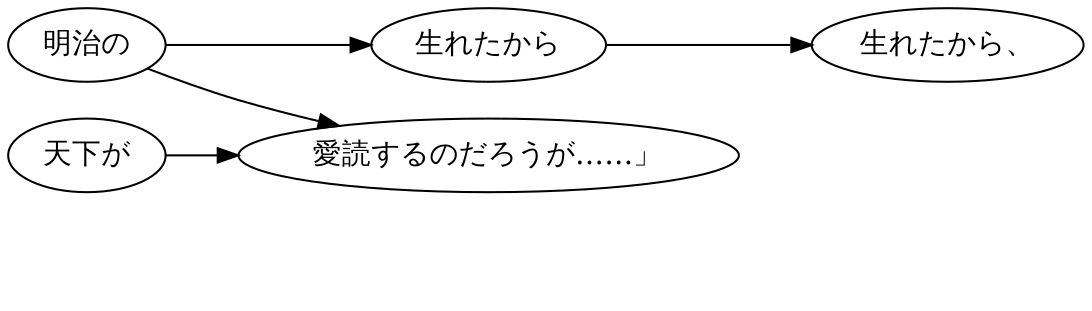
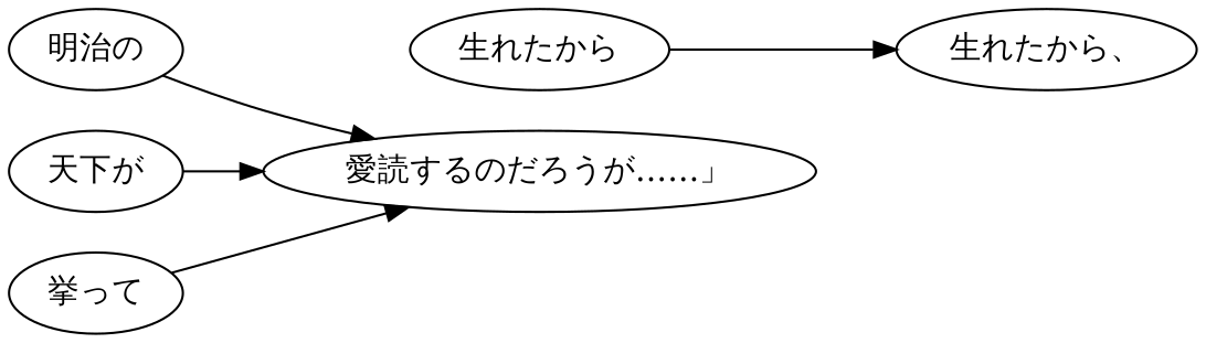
  digraph {
    rankdir=LR
    n1 [label="生れたから、"]
    n2 [label="明治の"]
    n3 [label="生れたから"]
    n4 [label="愛読するのだろうが……」"]
    n5 [label="天下が"]
-   n2 -> n3
+   n6 [label="挙って"]
    n2 -> n4
    n3 -> n1
    n5 -> n4
+   n6 -> n4
  }
